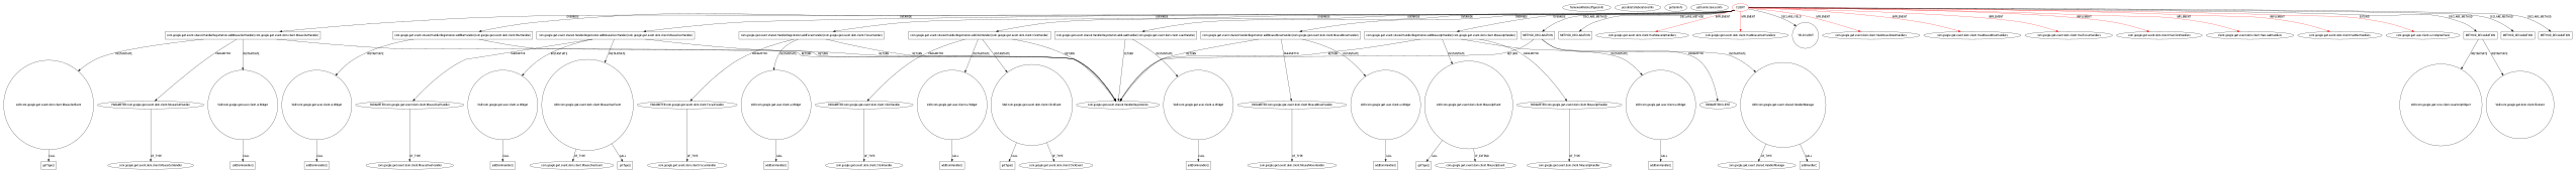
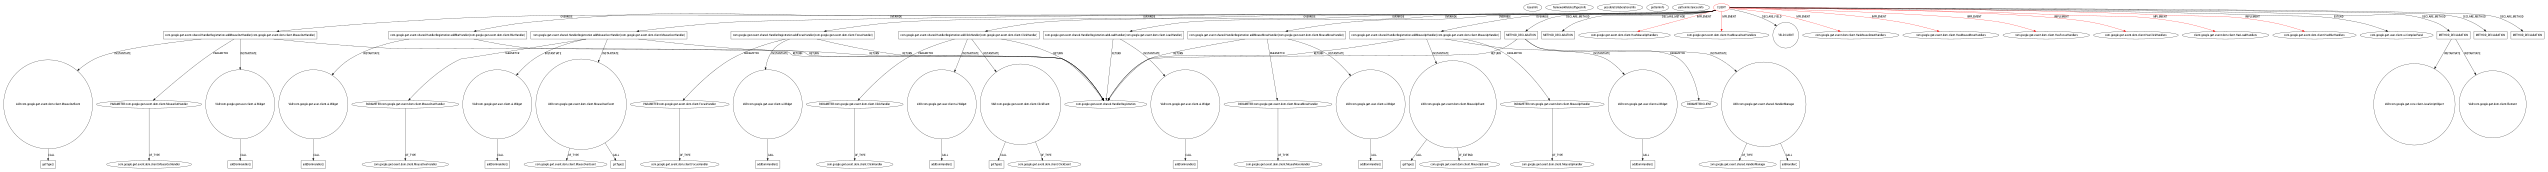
  digraph {
    fontname="Roboto Condensed"
    node [fontname="Roboto Condensed" isFrameworkType=false vertexType=FRAMEWORK_INTERFACE_TYPE]
    edge [fontname="Roboto Condensed"]
+   baseInfo [category=pattern graphId=1756 isAnonymous=false possibleRelation=false isFrameworkType="" vertexType=""]
    frameworkRelatedTypesInfo [0="com.google.gwt.event.dom.client.HasMouseMoveHandlers" 1="com.google.gwt.event.dom.client.HasClickHandlers" 2="com.google.gwt.event.dom.client.HasBlurHandlers" 3="com.google.gwt.event.dom.client.HasMouseDownHandlers" 4="com.google.gwt.event.dom.client.HasLoadHandlers" 5="com.google.gwt.event.dom.client.HasMouseOverHandlers" 6="com.google.gwt.event.dom.client.HasMouseUpHandlers" 7="com.google.gwt.event.dom.client.HasFocusHandlers" 8="com.google.gwt.user.client.ui.ComplexPanel" isFrameworkType="" vertexType=""]
    possibleCollaborationsInfo [isFrameworkType="" vertexType=""]
    patternInfo [frequency=3.0 patternRootClient=0 isFrameworkType="" vertexType=""]
    patternInstancesInfo [0="mguiral-GwtSvgLib~/mguiral-GwtSvgLib/GwtSvgLib-master/src/gwt/html5/svg/client/user/ui/SVGSymbolWidget.java~SVGSymbolWidget~3998" 1="mguiral-GwtSvgLib~/mguiral-GwtSvgLib/GwtSvgLib-master/src/gwt/html5/svg/client/user/ui/SVGGraphicalWidget.java~SVGGraphicalWidget~3974" 2="mguiral-GwtSvgLib~/mguiral-GwtSvgLib/GwtSvgLib-master/src/gwt/html5/svg/client/user/ui/SVGSwitchWidget.java~SVGSwitchWidget~4001" isFrameworkType="" vertexType=""]
    n6 [label="PARAMETER:com.google.gwt.event.dom.client.MouseOutHandler" vertexType=PARAMETER_DECLARATION]
    n7 [label="com.google.gwt.event.dom.client.MouseOutHandler"]
    n8 [label="com.google.gwt.event.shared.HandlerRegistration addMouseOutHandler(com.google.gwt.event.dom.client.MouseOutHandler)" shape=box vertexType=OVERRIDING_METHOD_DECLARATION]
    n9 [label="com.google.gwt.event.shared.HandlerRegistration"]
    n10 [label="VAR:com.google.gwt.user.client.ui.Widget" shape=circle vertexType=VARIABLE_EXPRESION]
    n11 [label="VAR:com.google.gwt.event.dom.client.MouseOutEvent" shape=circle vertexType=VARIABLE_EXPRESION]
    n12 [label="addDomHandler()" shape=box vertexType=INSIDE_CALL]
    n13 [label="getType()" shape=box vertexType=INSIDE_CALL]
    n14 [color=red label=CLIENT vertexType=ROOT_CLIENT_CLASS_DECLARATION]
    n15 [label="com.google.gwt.event.shared.HandlerRegistration addBlurHandler(com.google.gwt.event.dom.client.BlurHandler)" shape=box vertexType=OVERRIDING_METHOD_DECLARATION]
    n16 [label="com.google.gwt.event.shared.HandlerRegistration addMouseOverHandler(com.google.gwt.event.dom.client.MouseOverHandler)" shape=box vertexType=OVERRIDING_METHOD_DECLARATION]
    n17 [label="com.google.gwt.event.shared.HandlerRegistration addFocusHandler(com.google.gwt.event.dom.client.FocusHandler)" shape=box vertexType=OVERRIDING_METHOD_DECLARATION]
    n18 [label="com.google.gwt.event.shared.HandlerRegistration addClickHandler(com.google.gwt.event.dom.client.ClickHandler)" shape=box vertexType=OVERRIDING_METHOD_DECLARATION]
    n19 [label="com.google.gwt.event.shared.HandlerRegistration addMouseMoveHandler(com.google.gwt.event.dom.client.MouseMoveHandler)" shape=box vertexType=OVERRIDING_METHOD_DECLARATION]
    n20 [label="com.google.gwt.event.shared.HandlerRegistration addMouseUpHandler(com.google.gwt.event.dom.client.MouseUpHandler)" shape=box vertexType=OVERRIDING_METHOD_DECLARATION]
    n21 [label=METHOD_DECLARATION shape=box vertexType=CLIENT_METHOD_DECLARATION]
    n22 [label="com.google.gwt.event.dom.client.HasMouseUpHandlers"]
    n23 [label="com.google.gwt.event.dom.client.HasMouseOverHandlers"]
    n24 [label="FIELD:CLIENT" shape=circle vertexType=FIELD_DECLARATION]
    n25 [label="com.google.gwt.event.shared.HandlerRegistration addLoadHandler(com.google.gwt.event.dom.client.LoadHandler)" shape=box vertexType=OVERRIDING_METHOD_DECLARATION]
    n26 [label="com.google.gwt.event.dom.client.HasMouseDownHandlers"]
    n27 [label="com.google.gwt.event.dom.client.HasMouseMoveHandlers"]
    n28 [label="com.google.gwt.event.dom.client.HasFocusHandlers"]
    n29 [label="com.google.gwt.event.dom.client.HasClickHandlers"]
    n30 [label="client.google.gwt.event.dom.client.HasLoadHandlers"]
    n31 [label="com.google.gwt.event.dom.client.HasBlurHandlers"]
    n32 [label="com.google.gwt.user.client.ui.ComplexPanel" vertexType=FRAMEWORK_CLASS_TYPE]
    n33 [label=METHOD_DECLARATION shape=box vertexType=CLIENT_METHOD_DECLARATION]
    n34 [label=METHOD_DECLARATION shape=box vertexType=CLIENT_METHOD_DECLARATION]
    n35 [label=METHOD_DECLARATION shape=box vertexType=CLIENT_METHOD_DECLARATION]
    n36 [label=METHOD_DECLARATION shape=box vertexType=CLIENT_METHOD_DECLARATION]
    n37 [label="VAR:com.google.gwt.user.client.ui.Widget" shape=circle vertexType=VARIABLE_EXPRESION]
    n38 [label="PARAMETER:com.google.gwt.event.dom.client.MouseOverHandler" vertexType=PARAMETER_DECLARATION]
    n39 [label="VAR:com.google.gwt.user.client.ui.Widget" shape=circle vertexType=VARIABLE_EXPRESION]
    n40 [label="VAR:com.google.gwt.event.dom.client.MouseOverEvent" shape=circle vertexType=VARIABLE_EXPRESION]
    n41 [label="PARAMETER:com.google.gwt.event.dom.client.FocusHandler" vertexType=PARAMETER_DECLARATION]
    n42 [label="VAR:com.google.gwt.user.client.ui.Widget" shape=circle vertexType=VARIABLE_EXPRESION]
    n43 [label="PARAMETER:com.google.gwt.event.dom.client.ClickHandler" vertexType=PARAMETER_DECLARATION]
    n44 [label="VAR:com.google.gwt.event.dom.client.ClickEvent" shape=circle vertexType=VARIABLE_EXPRESION]
    n45 [label="VAR:com.google.gwt.user.client.ui.Widget" shape=circle vertexType=VARIABLE_EXPRESION]
    n46 [label="PARAMETER:com.google.gwt.event.dom.client.MouseMoveHandler" vertexType=PARAMETER_DECLARATION]
    n47 [label="VAR:com.google.gwt.user.client.ui.Widget" shape=circle vertexType=VARIABLE_EXPRESION]
    n48 [label="PARAMETER:com.google.gwt.event.dom.client.MouseUpHandler" vertexType=PARAMETER_DECLARATION]
    n49 [label="VAR:com.google.gwt.user.client.ui.Widget" shape=circle vertexType=VARIABLE_EXPRESION]
    n50 [label="VAR:com.google.gwt.event.dom.client.MouseUpEvent" shape=circle vertexType=VARIABLE_EXPRESION]
    n51 [label="VAR:com.google.gwt.user.client.ui.Widget" shape=circle vertexType=VARIABLE_EXPRESION]
    n52 [label="VAR:com.google.gwt.dom.client.Element" shape=circle vertexType=VARIABLE_EXPRESION]
    n53 [label="VAR:com.google.gwt.core.client.JavaScriptObject" shape=circle vertexType=VARIABLE_EXPRESION]
    n54 [label="VAR:com.google.gwt.event.shared.HandlerManager" shape=circle vertexType=VARIABLE_EXPRESION]
    n55 [label="PARAMETER:CLIENT" vertexType=PARAMETER_DECLARATION]
    n56 [label="addDomHandler()" shape=box vertexType=INSIDE_CALL]
    n57 [label="com.google.gwt.event.dom.client.MouseOverHandler"]
    n58 [label="addDomHandler()" shape=box vertexType=INSIDE_CALL]
    n59 [label="getType()" shape=box vertexType=INSIDE_CALL]
    n60 [label="com.google.gwt.event.dom.client.MouseOverEvent" vertexType=FRAMEWORK_CLASS_TYPE]
    n61 [label="com.google.gwt.event.dom.client.FocusHandler"]
    n62 [label="addDomHandler()" shape=box vertexType=INSIDE_CALL]
    n63 [label="com.google.gwt.event.dom.client.ClickHandler"]
    n64 [label="getType()" shape=box vertexType=INSIDE_CALL]
    n65 [label="com.google.gwt.event.dom.client.ClickEvent" vertexType=FRAMEWORK_CLASS_TYPE]
    n66 [label="addDomHandler()" shape=box vertexType=INSIDE_CALL]
    n67 [label="com.google.gwt.event.dom.client.MouseMoveHandler"]
    n68 [label="addDomHandler()" shape=box vertexType=INSIDE_CALL]
    n69 [label="com.google.gwt.event.dom.client.MouseUpHandler"]
    n70 [label="addDomHandler()" shape=box vertexType=INSIDE_CALL]
    n71 [label="com.google.gwt.event.dom.client.MouseUpEvent" vertexType=FRAMEWORK_CLASS_TYPE]
    n72 [label="getType()" shape=box vertexType=INSIDE_CALL]
    n73 [label="addDomHandler()" shape=box vertexType=INSIDE_CALL]
    n74 [label="addHandler()" shape=box vertexType=INSIDE_CALL]
    n75 [label="com.google.gwt.event.shared.HandlerManager" vertexType=FRAMEWORK_CLASS_TYPE]
    n6 -> n7 [label=OF_TYPE]
    n8 -> n6 [label=PARAMETER]
    n8 -> n9 [label=RETURN]
    n8 -> n10 [label=INSTANTIATE]
    n8 -> n11 [label=INSTANTIATE]
    n10 -> n12 [label=CALL]
    n11 -> n13 [label=CALL]
    n14 -> n8 [label=OVERRIDE]
    n14 -> n15 [label=OVERRIDE]
    n14 -> n16 [label=OVERRIDE]
    n14 -> n17 [label=OVERRIDE]
    n14 -> n18 [label=OVERRIDE]
    n14 -> n19 [label=OVERRIDE]
    n14 -> n20 [label=OVERRIDE]
    n14 -> n21 [label=DECLARE_METHOD]
    n14 -> n22 [color=red label=IMPLEMENT]
    n14 -> n23 [color=red label=IMPLEMENT]
    n14 -> n24 [label=DECLARE_FIELD]
    n14 -> n25 [label=OVERRIDE]
    n14 -> n26 [color=red label=IMPLEMENT]
    n14 -> n27 [color=red label=IMPLEMENT]
    n14 -> n28 [color=red label=IMPLEMENT]
    n14 -> n29 [color=red label=IMPLEMENT]
    n14 -> n30 [color=red label=IMPLEMENT]
    n14 -> n31 [color=red label=IMPLEMENT]
-   n14 -> n32 [color=red label=EXTEND]
+   n14 -> n32 [color=black label=EXTEND]
    n14 -> n33 [label=DECLARE_METHOD]
    n14 -> n34 [label=DECLARE_METHOD]
    n14 -> n35 [label=DECLARE_METHOD]
    n14 -> n36 [label=DECLARE_METHOD]
    n15 -> n9 [label=RETURN]
    n15 -> n37 [label=INSTANTIATE]
    n16 -> n9 [label=RETURN]
    n16 -> n38 [label=PARAMETER]
    n16 -> n39 [label=INSTANTIATE]
    n16 -> n40 [label=INSTANTIATE]
    n17 -> n9 [label=RETURN]
    n17 -> n41 [label=PARAMETER]
    n17 -> n42 [label=INSTANTIATE]
    n18 -> n9 [label=RETURN]
    n18 -> n43 [label=PARAMETER]
    n18 -> n44 [label=INSTANTIATE]
    n18 -> n45 [label=INSTANTIATE]
    n19 -> n9 [label=RETURN]
    n19 -> n46 [label=PARAMETER]
    n19 -> n47 [label=INSTANTIATE]
    n20 -> n9 [label=RETURN]
    n20 -> n48 [label=PARAMETER]
    n20 -> n49 [label=INSTANTIATE]
    n20 -> n50 [label=INSTANTIATE]
    n25 -> n9 [label=RETURN]
    n25 -> n51 [label=INSTANTIATE]
    n33 -> n52 [label=INSTANTIATE]
    n33 -> n53 [label=INSTANTIATE]
    n34 -> n9 [label=RETURN]
    n34 -> n54 [label=INSTANTIATE]
    n34 -> n55 [label=PARAMETER]
    n37 -> n56 [label=CALL]
    n38 -> n57 [label=OF_TYPE]
    n39 -> n58 [label=CALL]
    n40 -> n59 [label=CALL]
    n40 -> n60 [label=OF_TYPE]
    n41 -> n61 [label=OF_TYPE]
    n42 -> n62 [label=CALL]
    n43 -> n63 [label=OF_TYPE]
    n44 -> n64 [label=CALL]
    n44 -> n65 [label=OF_TYPE]
    n45 -> n66 [label=CALL]
    n46 -> n67 [label=OF_TYPE]
    n47 -> n68 [label=CALL]
    n48 -> n69 [label=OF_TYPE]
    n49 -> n70 [label=CALL]
    n50 -> n71 [label=OF_EXTEND]
    n50 -> n72 [label=CALL]
    n51 -> n73 [label=CALL]
    n54 -> n74 [label=CALL]
    n54 -> n75 [label=OF_TYPE]
  }
